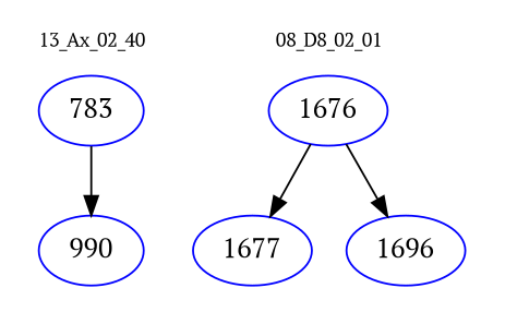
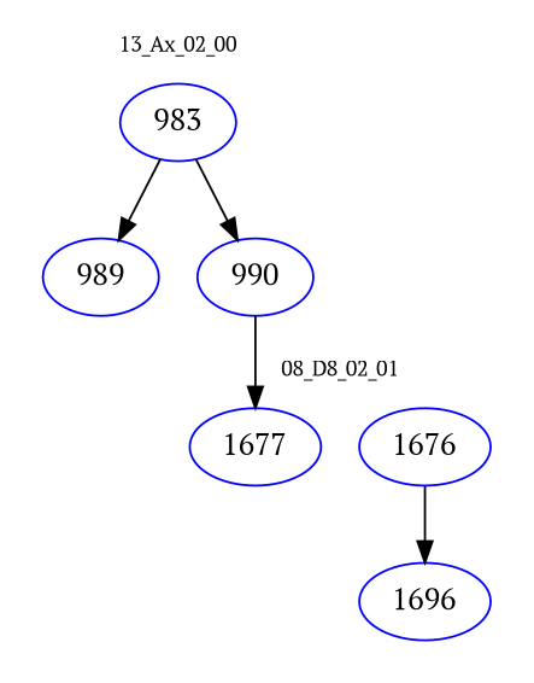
  digraph {
    fontname="PT Serif"
    node [color=blue fontname="PT Serif"]
    edge [color=black fontname="PT Serif"]
-   n1 [label=783]
+   n1 [label=983]
+   n2 [label=989]
    n3 [label=990]
    n4 [label=1676]
    n5 [label=1677]
    n6 [label=1696]
    subgraph cluster_1 {
      color=white
      fontsize=10
-     label="13_Ax_02_40"
+     label="13_Ax_02_00"
      n1
+     n2
      n3
    }
    subgraph cluster_2 {
      color=white
      fontsize=10
      label="08_D8_02_01"
      n4
      n5
      n6
    }
+   n1 -> n2
    n1 -> n3
-   n4 -> n5
+   n3 -> n5
    n4 -> n6
  }
